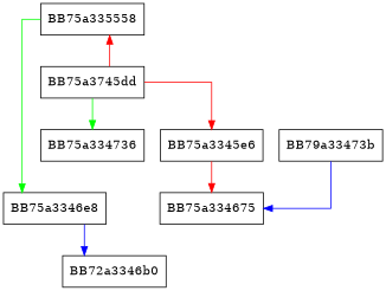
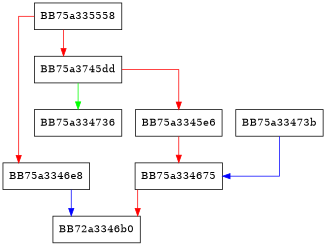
  digraph {
    splines=ortho
    node [shape=box]
    edge [color=red]
    n1 [label=BB75a335558]
    BB75a3346e8
    n3 [label=BB75a3745dd]
    n4 [label=BB72a3346b0]
    BB75a334736
    BB75a3345e6
    BB75a334675
-   BB75a33473b [label=BB79a33473b]
-   n1 -> BB75a3346e8 [color=green]
-   n3 -> n1
+   BB75a33473b
+   n1 -> BB75a3346e8
+   n1 -> n3
    BB75a3346e8 -> n4 [color=blue]
    n3 -> BB75a334736 [color=green]
    n3 -> BB75a3345e6
    BB75a3345e6 -> BB75a334675
+   BB75a334675 -> n4
    BB75a33473b -> BB75a334675 [color=blue]
  }
